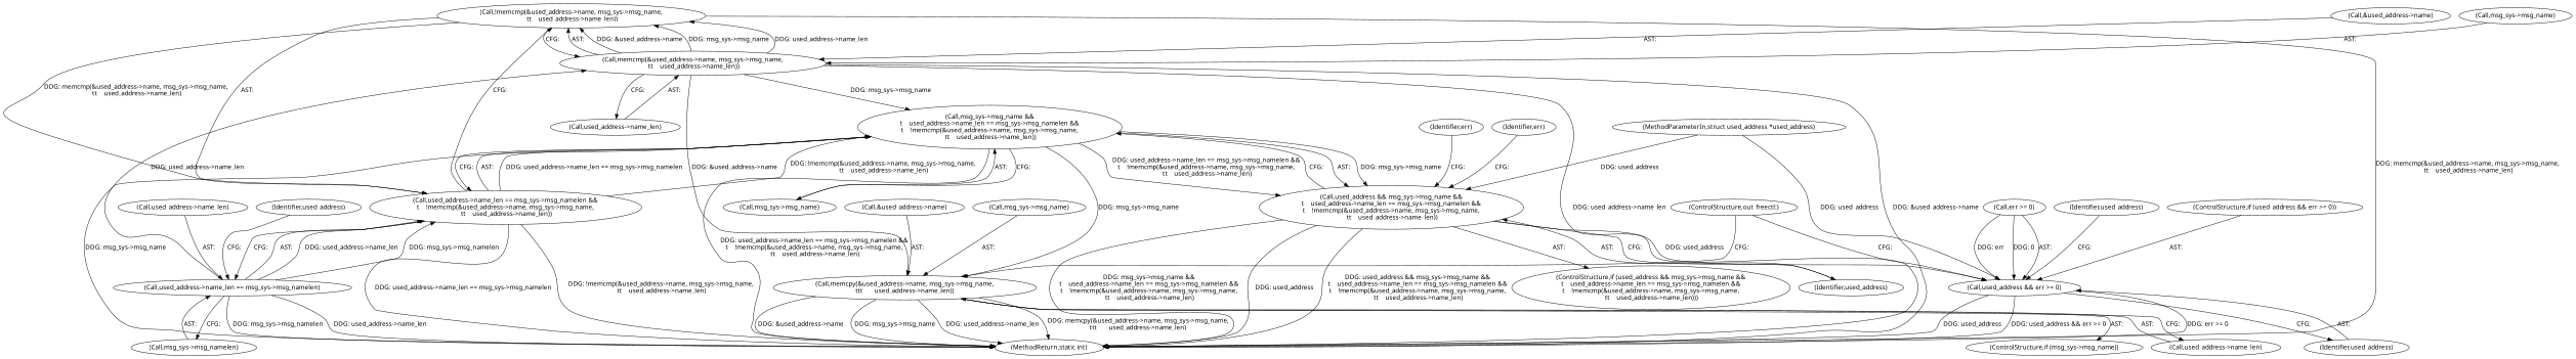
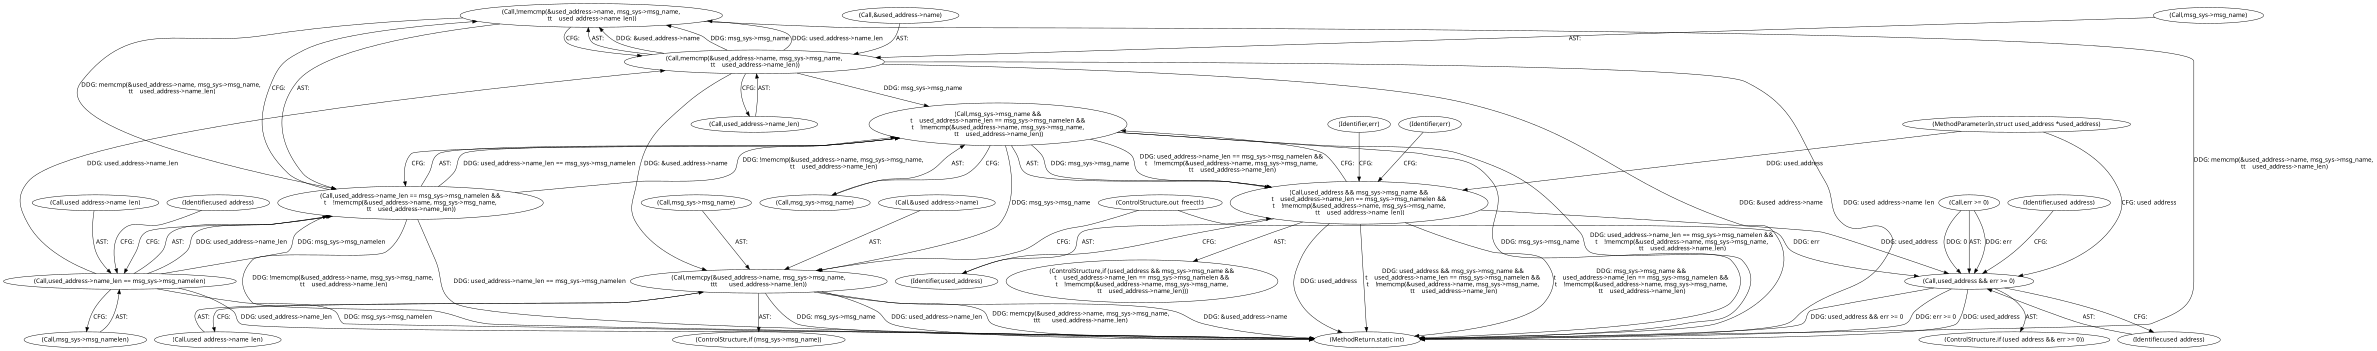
  digraph {
    fontname="Noto Sans"
    node [fontname="Noto Sans"]
    edge [fontname="Noto Sans"]
    n1 [label="(Call,!memcmp(&used_address->name, msg_sys->msg_name,\n \t\t    used_address->name_len))"]
    n2 [label="(Call,memcmp(&used_address->name, msg_sys->msg_name,\n \t\t    used_address->name_len))"]
    n3 [label="(Call,used_address->name_len == msg_sys->msg_namelen &&\n\t    !memcmp(&used_address->name, msg_sys->msg_name,\n \t\t    used_address->name_len))"]
    n4 [label="(MethodReturn,static int)"]
    n5 [label="(Call,msg_sys->msg_name &&\n\t    used_address->name_len == msg_sys->msg_namelen &&\n\t    !memcmp(&used_address->name, msg_sys->msg_name,\n \t\t    used_address->name_len))"]
    n6 [label="(Call,memcpy(&used_address->name, msg_sys->msg_name,\n\t\t\t       used_address->name_len))"]
    n7 [label="(Call,used_address->name_len)"]
    n8 [label="(Call,used_address->name_len == msg_sys->msg_namelen)"]
    n9 [label="(Call,used_address && msg_sys->msg_name &&\n\t    used_address->name_len == msg_sys->msg_namelen &&\n\t    !memcmp(&used_address->name, msg_sys->msg_name,\n \t\t    used_address->name_len))"]
    n10 [label="(Call,msg_sys->msg_name)"]
    n11 [label="(Call,used_address->name_len)"]
    n12 [label="(ControlStructure,if (msg_sys->msg_name))"]
    n13 [label="(Call,msg_sys->msg_namelen)"]
    n14 [label="(Call,used_address && err >= 0)"]
    n15 [label="(Identifier,used_address)"]
    n16 [label="(ControlStructure,if (used_address && msg_sys->msg_name &&\n\t    used_address->name_len == msg_sys->msg_namelen &&\n\t    !memcmp(&used_address->name, msg_sys->msg_name,\n \t\t    used_address->name_len)))"]
    n17 [label="(ControlStructure,if (used_address && err >= 0))"]
    n18 [label="(Identifier,used_address)"]
    n19 [label="(Call,err >= 0)"]
    n20 [label="(Call,&used_address->name)"]
    n21 [label="(ControlStructure,out_freectl:)"]
    n22 [label="(Call,used_address->name_len)"]
    n23 [label="(Identifier,err)"]
    n24 [label="(Call,&used_address->name)"]
    n25 [label="(Call,msg_sys->msg_name)"]
    n26 [label="(Identifier,used_address)"]
    n27 [label="(Call,msg_sys->msg_name)"]
    n28 [label="(MethodParameterIn,struct used_address *used_address)"]
    n29 [label="(Identifier,used_address)"]
    n30 [label="(Identifier,err)"]
    n1 -> n2 [label="CFG: "]
    n1 -> n3 [label="AST: "]
    n1 -> n3 [label="DDG: memcmp(&used_address->name, msg_sys->msg_name,\n \t\t    used_address->name_len)"]
    n1 -> n4 [label="DDG: memcmp(&used_address->name, msg_sys->msg_name,\n \t\t    used_address->name_len)"]
    n2 -> n1 [label="AST: "]
    n2 -> n1 [label="DDG: &used_address->name"]
    n2 -> n1 [label="DDG: msg_sys->msg_name"]
    n2 -> n1 [label="DDG: used_address->name_len"]
    n2 -> n4 [label="DDG: used_address->name_len"]
    n2 -> n4 [label="DDG: &used_address->name"]
    n2 -> n5 [label="DDG: msg_sys->msg_name"]
    n2 -> n6 [label="DDG: &used_address->name"]
    n2 -> n7 [label="CFG: "]
    n3 -> n1 [label="CFG: "]
    n3 -> n4 [label="DDG: used_address->name_len == msg_sys->msg_namelen"]
    n3 -> n4 [label="DDG: !memcmp(&used_address->name, msg_sys->msg_name,\n \t\t    used_address->name_len)"]
    n3 -> n5 [label="AST: "]
    n3 -> n5 [label="DDG: used_address->name_len == msg_sys->msg_namelen"]
    n3 -> n5 [label="DDG: !memcmp(&used_address->name, msg_sys->msg_name,\n \t\t    used_address->name_len)"]
    n3 -> n8 [label="CFG: "]
    n5 -> n3 [label="CFG: "]
    n5 -> n4 [label="DDG: msg_sys->msg_name"]
    n5 -> n4 [label="DDG: used_address->name_len == msg_sys->msg_namelen &&\n\t    !memcmp(&used_address->name, msg_sys->msg_name,\n \t\t    used_address->name_len)"]
    n5 -> n6 [label="DDG: msg_sys->msg_name"]
    n5 -> n9 [label="AST: "]
    n5 -> n9 [label="DDG: msg_sys->msg_name"]
    n5 -> n9 [label="DDG: used_address->name_len == msg_sys->msg_namelen &&\n\t    !memcmp(&used_address->name, msg_sys->msg_name,\n \t\t    used_address->name_len)"]
    n5 -> n10 [label="CFG: "]
    n6 -> n4 [label="DDG: &used_address->name"]
    n6 -> n4 [label="DDG: msg_sys->msg_name"]
    n6 -> n4 [label="DDG: used_address->name_len"]
    n6 -> n4 [label="DDG: memcpy(&used_address->name, msg_sys->msg_name,\n\t\t\t       used_address->name_len)"]
    n6 -> n11 [label="CFG: "]
    n6 -> n12 [label="AST: "]
    n7 -> n2 [label="AST: "]
    n8 -> n2 [label="DDG: used_address->name_len"]
    n8 -> n3 [label="AST: "]
    n8 -> n3 [label="DDG: used_address->name_len"]
    n8 -> n3 [label="DDG: msg_sys->msg_namelen"]
    n8 -> n4 [label="DDG: msg_sys->msg_namelen"]
    n8 -> n4 [label="DDG: used_address->name_len"]
    n8 -> n13 [label="CFG: "]
    n9 -> n4 [label="DDG: msg_sys->msg_name &&\n\t    used_address->name_len == msg_sys->msg_namelen &&\n\t    !memcmp(&used_address->name, msg_sys->msg_name,\n \t\t    used_address->name_len)"]
    n9 -> n4 [label="DDG: used_address"]
    n9 -> n4 [label="DDG: used_address && msg_sys->msg_name &&\n\t    used_address->name_len == msg_sys->msg_namelen &&\n\t    !memcmp(&used_address->name, msg_sys->msg_name,\n \t\t    used_address->name_len)"]
    n9 -> n5 [label="CFG: "]
    n9 -> n14 [label="DDG: used_address"]
    n9 -> n15 [label="CFG: "]
    n9 -> n16 [label="AST: "]
    n10 -> n5 [label="AST: "]
    n11 -> n6 [label="AST: "]
    n13 -> n8 [label="AST: "]
    n14 -> n4 [label="DDG: err >= 0"]
    n14 -> n4 [label="DDG: used_address"]
    n14 -> n4 [label="DDG: used_address && err >= 0"]
-   n17 -> n14 [label="AST: "]
+   n14 -> n17 [label="AST: "]
    n14 -> n18 [label="CFG: "]
    n15 -> n9 [label="AST: "]
    n18 -> n14 [label="AST: "]
    n19 -> n14 [label="AST: "]
    n19 -> n14 [label="DDG: err"]
    n19 -> n14 [label="DDG: 0"]
    n20 -> n6 [label="AST: "]
    n21 -> n6 [label="CFG: "]
-   n21 -> n14 [label="CFG: "]
+   n21 -> n14 [label="DDG: err"]
    n22 -> n8 [label="AST: "]
    n23 -> n9 [label="CFG: "]
    n24 -> n2 [label="AST: "]
    n25 -> n6 [label="AST: "]
    n26 -> n14 [label="CFG: "]
    n27 -> n2 [label="AST: "]
    n28 -> n9 [label="DDG: used_address"]
-   n28 -> n14 [label="DDG: used_address"]
+   n28 -> n14 [label="CFG: used_address"]
    n29 -> n8 [label="CFG: "]
    n30 -> n9 [label="CFG: "]
  }
